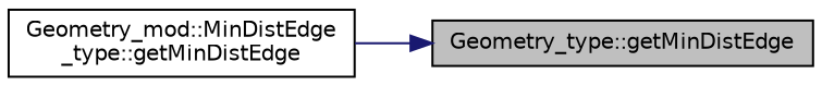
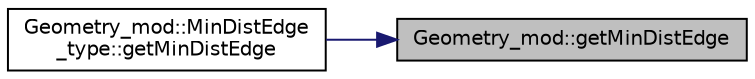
  digraph {
    rankdir=RL
    node [color=black fontname=Helvetica fontsize=10 shape=record style=filled]
-   n1 [fillcolor=grey75 fontcolor=black height=0.2 label="Geometry_type::getMinDistEdge" width=0.4]
+   n1 [fillcolor=grey75 fontcolor=black height=0.2 label="Geometry_mod::getMinDistEdge" width=0.4]
    n2 [fillcolor=white height=0.2 label="Geometry_mod::MinDistEdge\l_type::getMinDistEdge" width=0.4]
    n1 -> n2 [color=midnightblue dir=back fontname=Helvetica fontsize=10 labelfontname=Helvetica labelfontsize=10 style=solid]
  }
